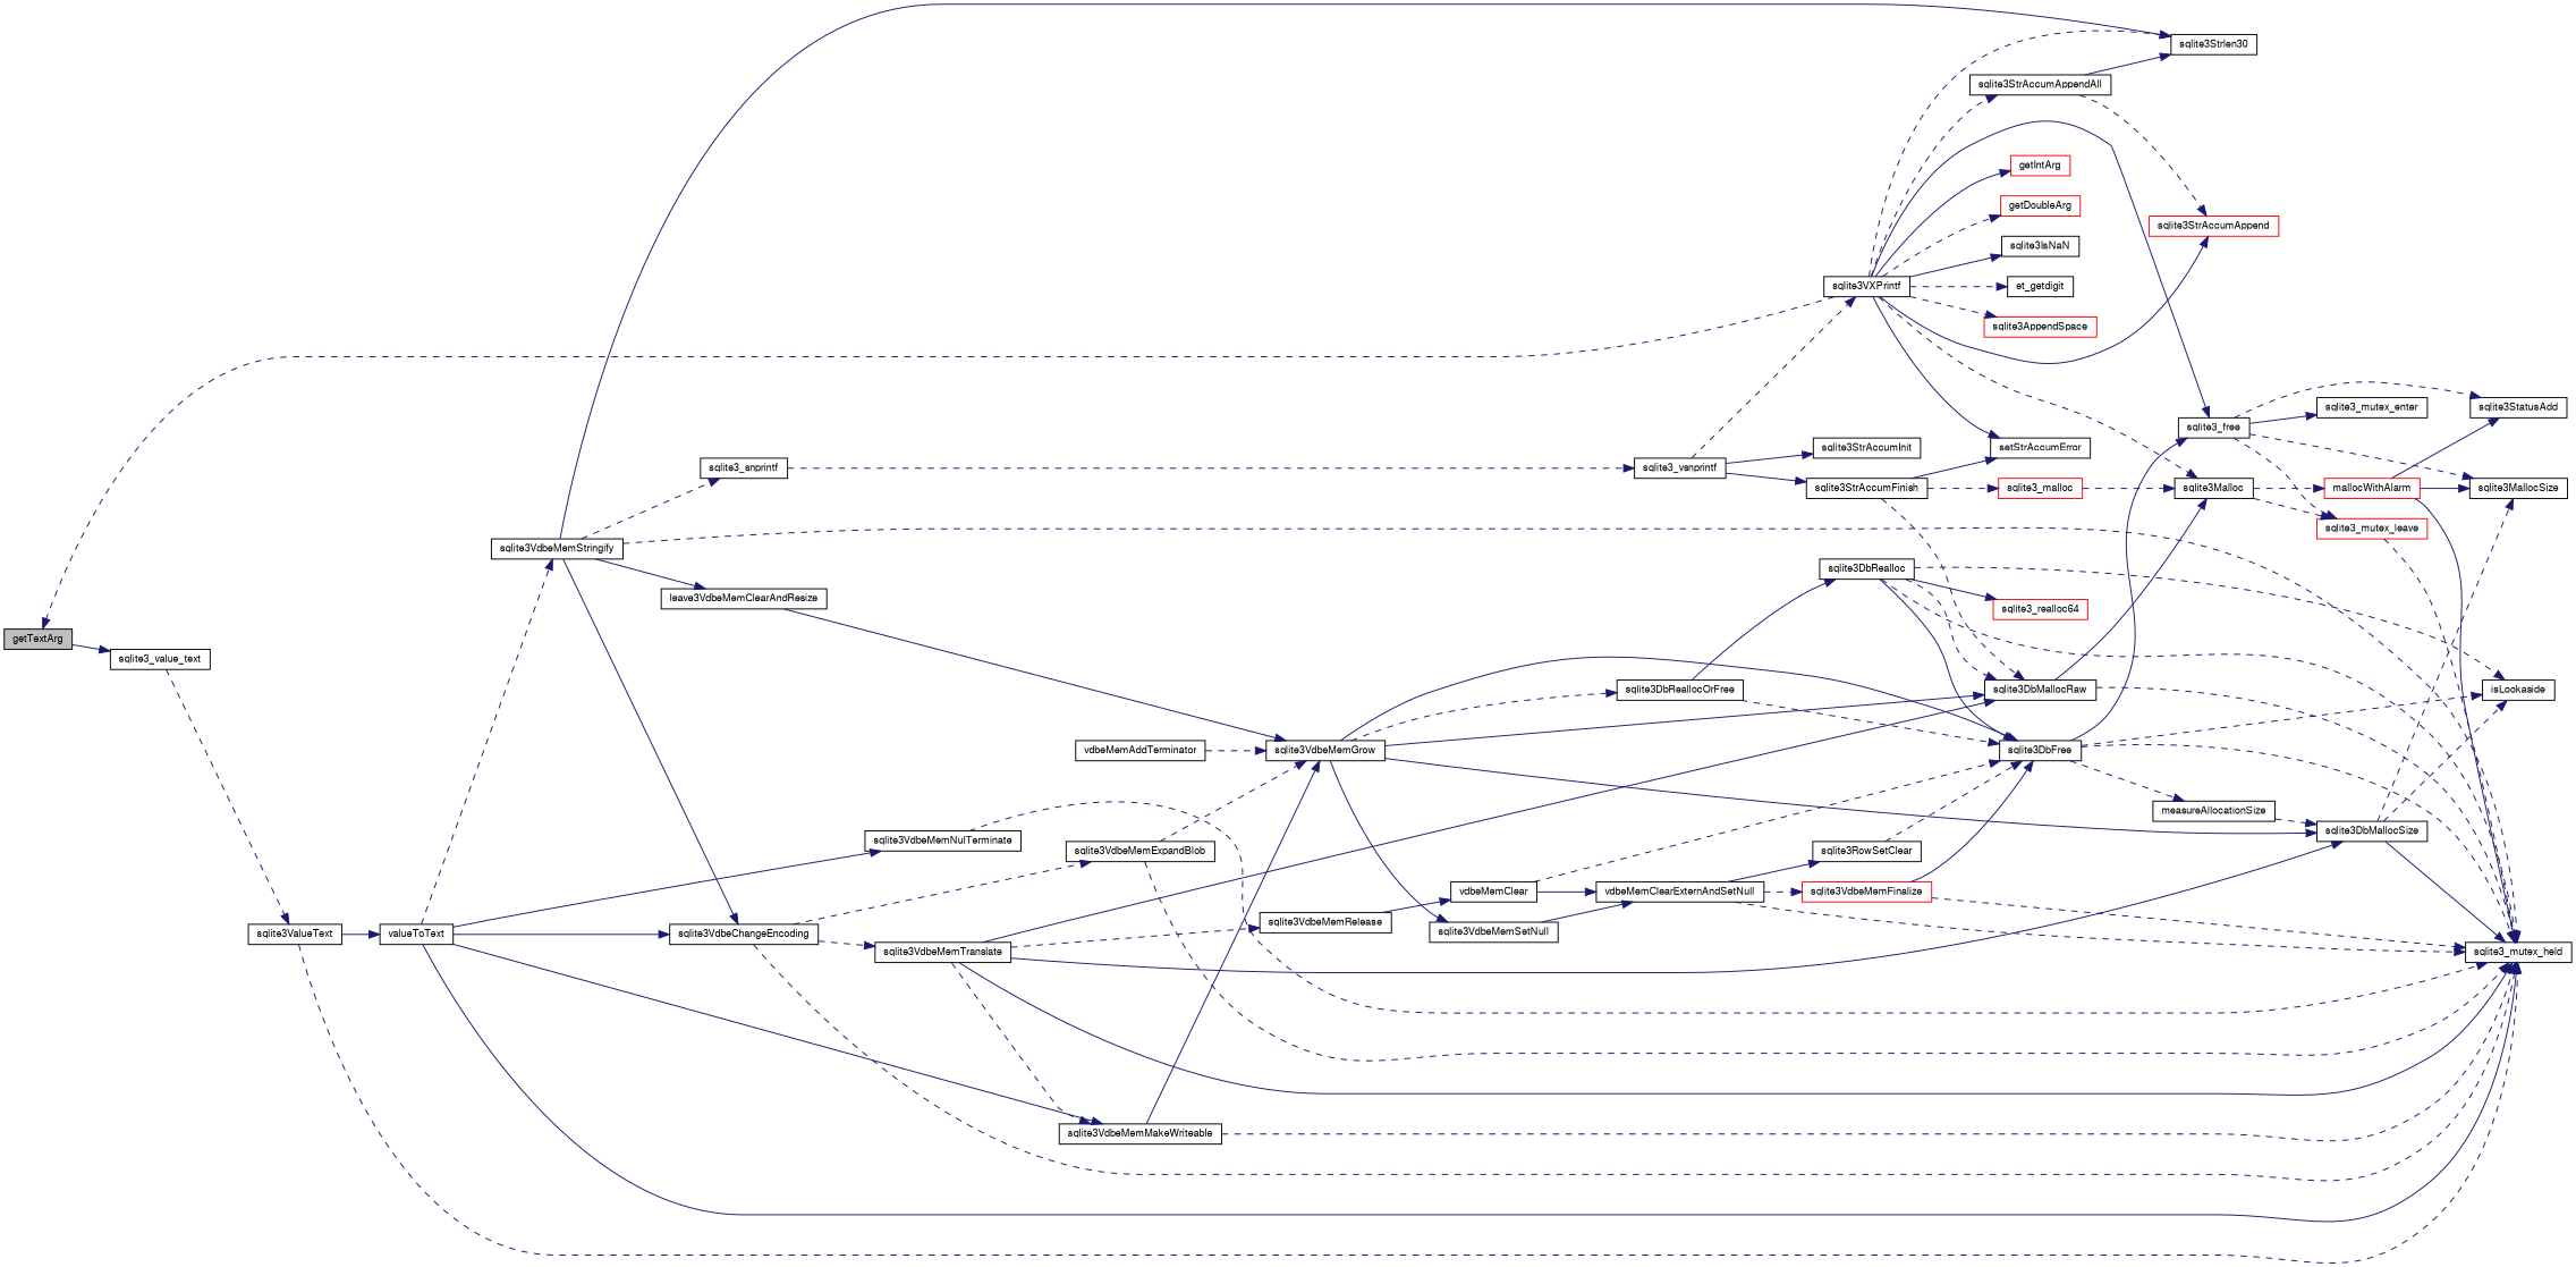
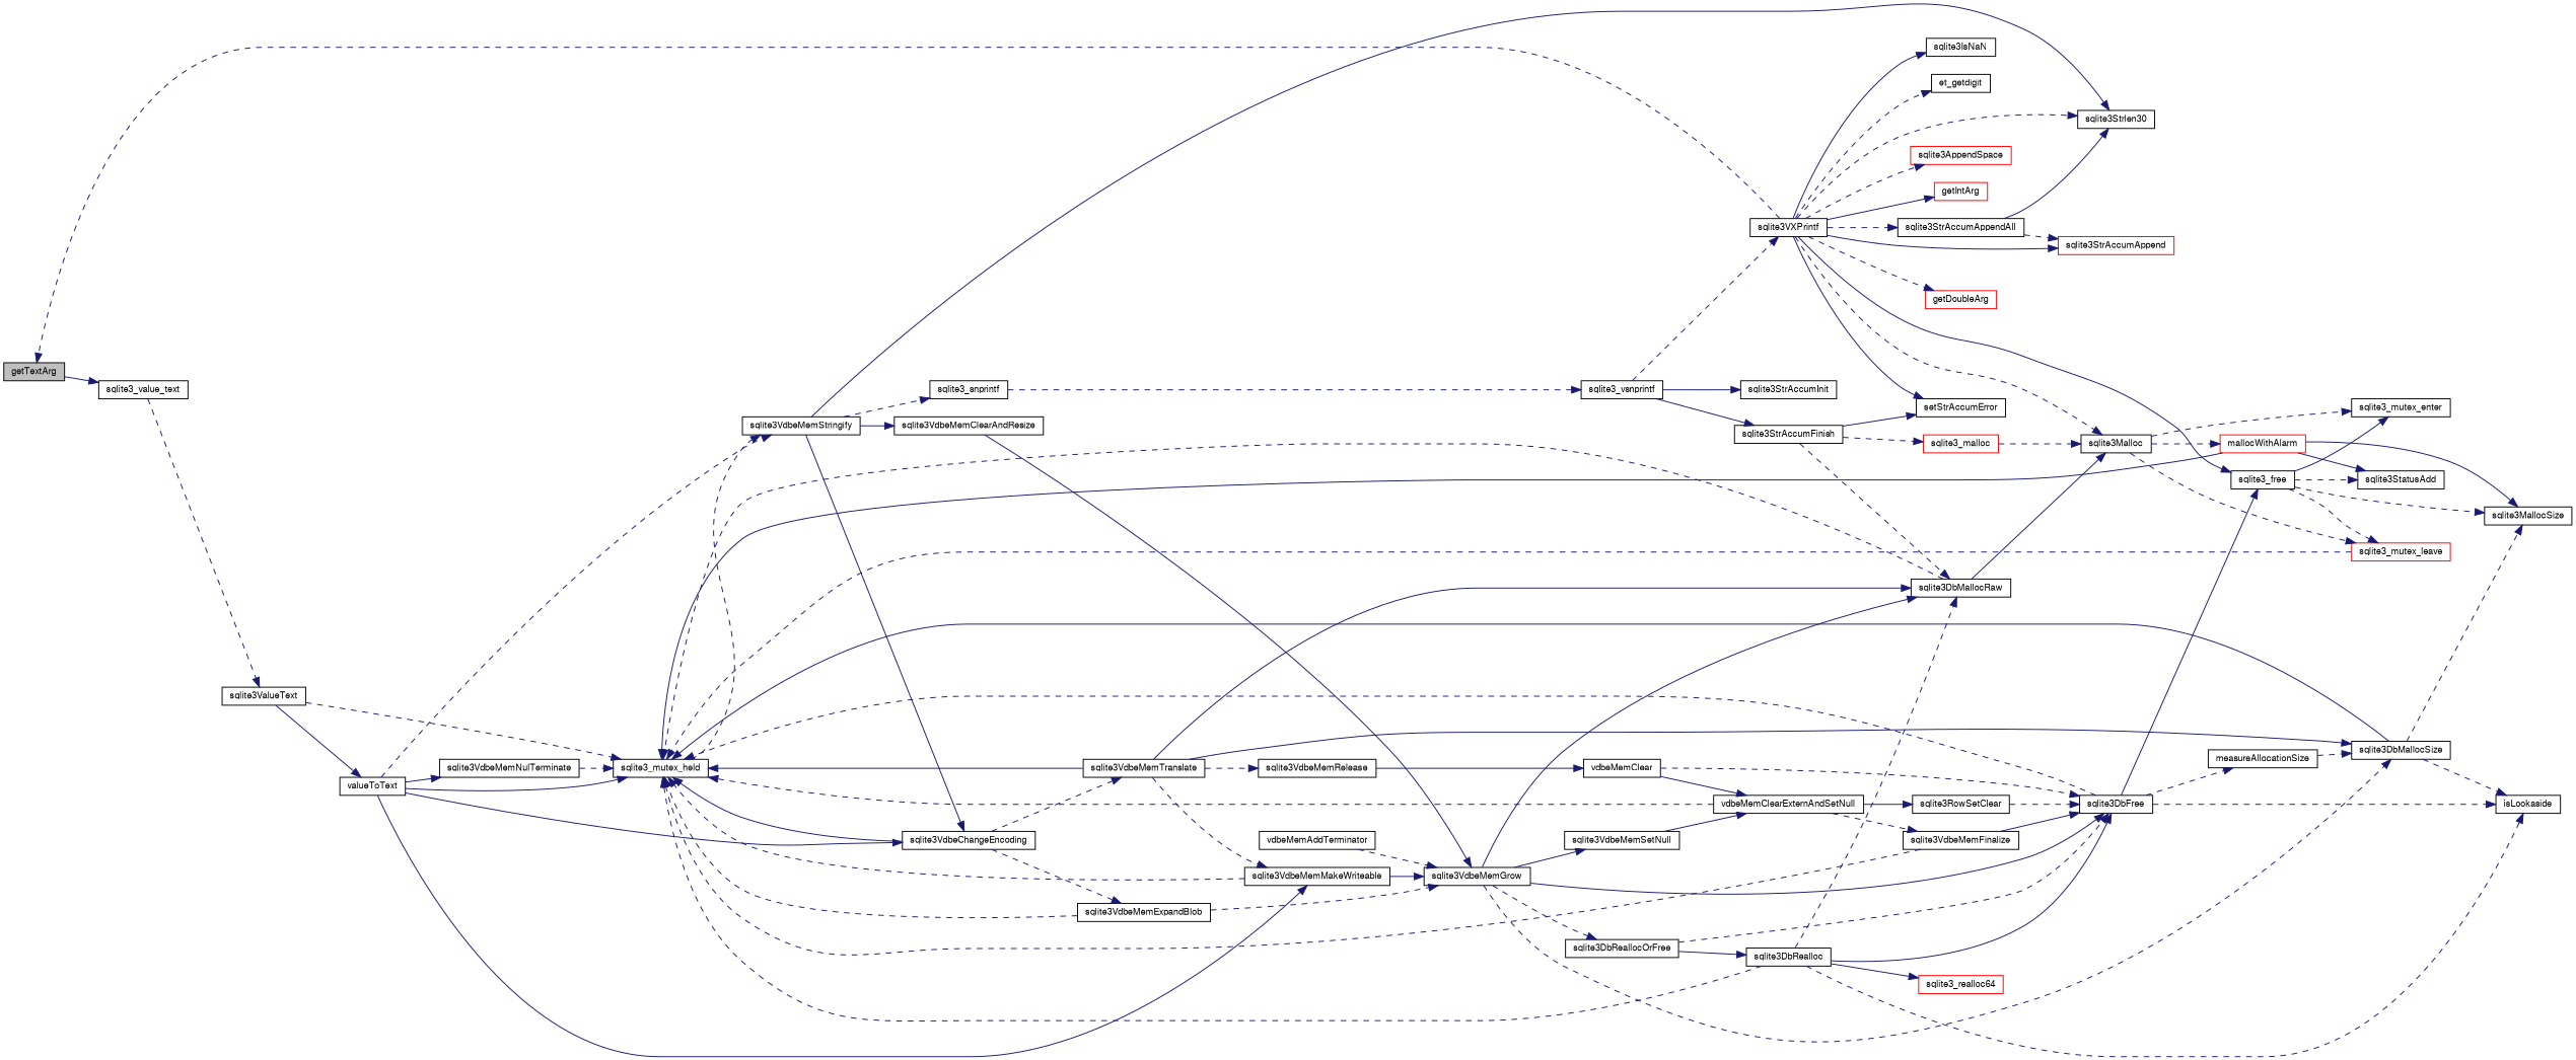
  digraph {
    rankdir=LR
    node [color=black fillcolor=white fontname=FreeSans fontsize=10 shape=record style=filled]
    edge [color=midnightblue fontname=FreeSans fontsize=10 labelfontname=FreeSans labelfontsize=10 style=dashed]
    n1 [fillcolor=grey75 fontcolor=black height=0.2 label=getTextArg width=0.4]
    n2 [height=0.2 label=sqlite3_value_text width=0.4]
    n3 [height=0.2 label=sqlite3ValueText width=0.4]
    n4 [height=0.2 label=sqlite3_mutex_held width=0.4]
    n5 [height=0.2 label=valueToText width=0.4]
    n6 [height=0.2 label=sqlite3VdbeChangeEncoding width=0.4]
    n7 [height=0.2 label=sqlite3VdbeMemMakeWriteable width=0.4]
    n8 [height=0.2 label=sqlite3VdbeMemNulTerminate width=0.4]
    n9 [height=0.2 label=sqlite3VdbeMemStringify width=0.4]
    n10 [height=0.2 label=sqlite3VdbeMemExpandBlob width=0.4]
    n11 [height=0.2 label=sqlite3VdbeMemGrow width=0.4]
    n12 [height=0.2 label=sqlite3VdbeMemTranslate width=0.4]
-   n13 [height=0.2 label=leave3VdbeMemClearAndResize width=0.4]
+   n13 [height=0.2 label=sqlite3VdbeMemClearAndResize width=0.4]
    n14 [height=0.2 label=sqlite3_snprintf width=0.4]
    n15 [height=0.2 label=sqlite3Strlen30 width=0.4]
    n16 [height=0.2 label=sqlite3DbMallocSize width=0.4]
    n17 [height=0.2 label=sqlite3DbReallocOrFree width=0.4]
    n18 [height=0.2 label=sqlite3DbMallocRaw width=0.4]
    n19 [height=0.2 label=sqlite3DbFree width=0.4]
    n20 [height=0.2 label=sqlite3VdbeMemSetNull width=0.4]
    n21 [height=0.2 label=sqlite3MallocSize width=0.4]
    n22 [height=0.2 label=isLookaside width=0.4]
    n23 [height=0.2 label=sqlite3DbRealloc width=0.4]
    n24 [height=0.2 label=sqlite3Malloc width=0.4]
    n25 [height=0.2 label=measureAllocationSize width=0.4]
    n26 [height=0.2 label=sqlite3_free width=0.4]
    n27 [height=0.2 label=vdbeMemClearExternAndSetNull width=0.4]
    n28 [color=red height=0.2 label=sqlite3_realloc64 width=0.4]
    n29 [height=0.2 label=sqlite3_mutex_enter width=0.4]
    n30 [color=red height=0.2 label=mallocWithAlarm width=0.4]
    n31 [color=red height=0.2 label=sqlite3_mutex_leave width=0.4]
    n32 [height=0.2 label=sqlite3StatusAdd width=0.4]
-   n33 [color=red height=0.2 label=sqlite3VdbeMemFinalize width=0.4]
+   n33 [height=0.2 label=sqlite3VdbeMemFinalize width=0.4]
    n34 [height=0.2 label=sqlite3RowSetClear width=0.4]
    n35 [height=0.2 label=sqlite3VdbeMemRelease width=0.4]
    n36 [height=0.2 label=vdbeMemClear width=0.4]
    n37 [height=0.2 label=vdbeMemAddTerminator width=0.4]
    n38 [height=0.2 label=sqlite3_vsnprintf width=0.4]
    n39 [height=0.2 label=sqlite3StrAccumInit width=0.4]
    n40 [height=0.2 label=sqlite3VXPrintf width=0.4]
    n41 [height=0.2 label=sqlite3StrAccumFinish width=0.4]
    n42 [color=red height=0.2 label=sqlite3StrAccumAppend width=0.4]
    n43 [color=red height=0.2 label=getIntArg width=0.4]
    n44 [height=0.2 label=setStrAccumError width=0.4]
    n45 [color=red height=0.2 label=getDoubleArg width=0.4]
    n46 [height=0.2 label=sqlite3IsNaN width=0.4]
    n47 [height=0.2 label=et_getdigit width=0.4]
    n48 [height=0.2 label=sqlite3StrAccumAppendAll width=0.4]
    n49 [color=red height=0.2 label=sqlite3AppendSpace width=0.4]
    n50 [color=red height=0.2 label=sqlite3_malloc width=0.4]
    n1 -> n2 [style=solid]
    n2 -> n3
    n3 -> n4
    n3 -> n5 [style=solid]
    n5 -> n4 [style=solid]
    n5 -> n6 [style=solid]
    n5 -> n7 [style=solid]
    n5 -> n8 [style=solid]
    n5 -> n9
-   n6 -> n4
+   n6 -> n4 [style=solid]
    n6 -> n10
    n6 -> n12
    n7 -> n4
    n7 -> n11 [style=solid]
    n8 -> n4
-   n9 -> n4
+   n4 -> n9
    n9 -> n6 [style=solid]
    n9 -> n13 [style=solid]
    n9 -> n14
    n9 -> n15 [style=solid]
    n10 -> n4
    n10 -> n11
-   n11 -> n16 [style=solid]
+   n11 -> n16
    n11 -> n17
    n11 -> n18 [style=solid]
    n11 -> n19 [style=solid]
    n11 -> n20 [style=solid]
    n12 -> n4 [style=solid]
    n12 -> n7
    n12 -> n16 [style=solid]
    n12 -> n18 [style=solid]
    n12 -> n35
    n13 -> n11 [style=solid]
    n14 -> n38
    n16 -> n4 [style=solid]
    n16 -> n21
    n16 -> n22
    n17 -> n19
    n17 -> n23 [style=solid]
    n18 -> n4
    n18 -> n24 [style=solid]
    n19 -> n4
    n19 -> n22
    n19 -> n25
    n19 -> n26 [style=solid]
    n20 -> n27 [style=solid]
    n23 -> n4
    n23 -> n18
    n23 -> n19 [style=solid]
    n23 -> n22
    n23 -> n28 [style=solid]
+   n24 -> n29
    n24 -> n30
    n24 -> n31
    n25 -> n16
    n26 -> n21
    n26 -> n29 [style=solid]
    n26 -> n31
    n26 -> n32
    n27 -> n4
    n27 -> n33
    n27 -> n34 [style=solid]
    n30 -> n4 [style=solid]
    n30 -> n21 [style=solid]
    n30 -> n32 [style=solid]
    n31 -> n4
    n33 -> n4
    n33 -> n19 [style=solid]
    n34 -> n19
    n35 -> n36 [style=solid]
    n36 -> n19
    n36 -> n27 [style=solid]
    n37 -> n11
    n38 -> n39 [style=solid]
    n38 -> n40
    n38 -> n41 [style=solid]
    n40 -> n1
    n40 -> n15
    n40 -> n24
    n40 -> n26 [style=solid]
    n40 -> n42 [style=solid]
    n40 -> n43 [style=solid]
    n40 -> n44 [style=solid]
    n40 -> n45
    n40 -> n46 [style=solid]
    n40 -> n47
    n40 -> n48
    n40 -> n49
    n41 -> n18
    n41 -> n44 [style=solid]
    n41 -> n50
    n48 -> n15 [style=solid]
    n48 -> n42
    n50 -> n24
  }
